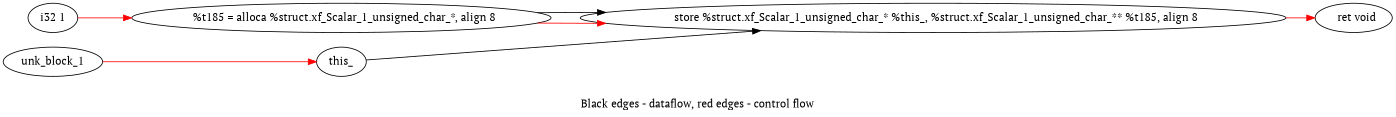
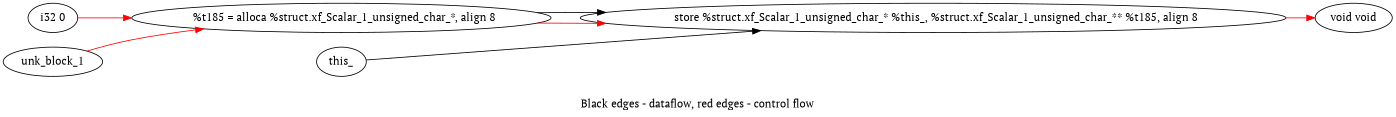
  digraph {
    compound=true
    fontname="PT Serif"
    label="Black edges - dataflow, red edges - control flow"
    rankdir=LR
    node [fontname="PT Serif"]
    edge [color=red fontname="PT Serif"]
    n1 [label="  %t185 = alloca %struct.xf_Scalar_1_unsigned_char_*, align 8"]
    n2 [label="  store %struct.xf_Scalar_1_unsigned_char_* %this_, %struct.xf_Scalar_1_unsigned_char_** %t185, align 8"]
-   n3 [label="  ret void"]
+   n3 [label="void void"]
    unk_block_1
-   "i32 1"
+   "i32 1" [label="i32 0"]
    this_
    n1 -> n2 [weight=2]
    n1 -> n2 [color=""]
    n2 -> n3 [weight=2]
-   unk_block_1 -> this_
+   unk_block_1 -> n1
    "i32 1" -> n1
    this_ -> n2 [color=""]
  }
